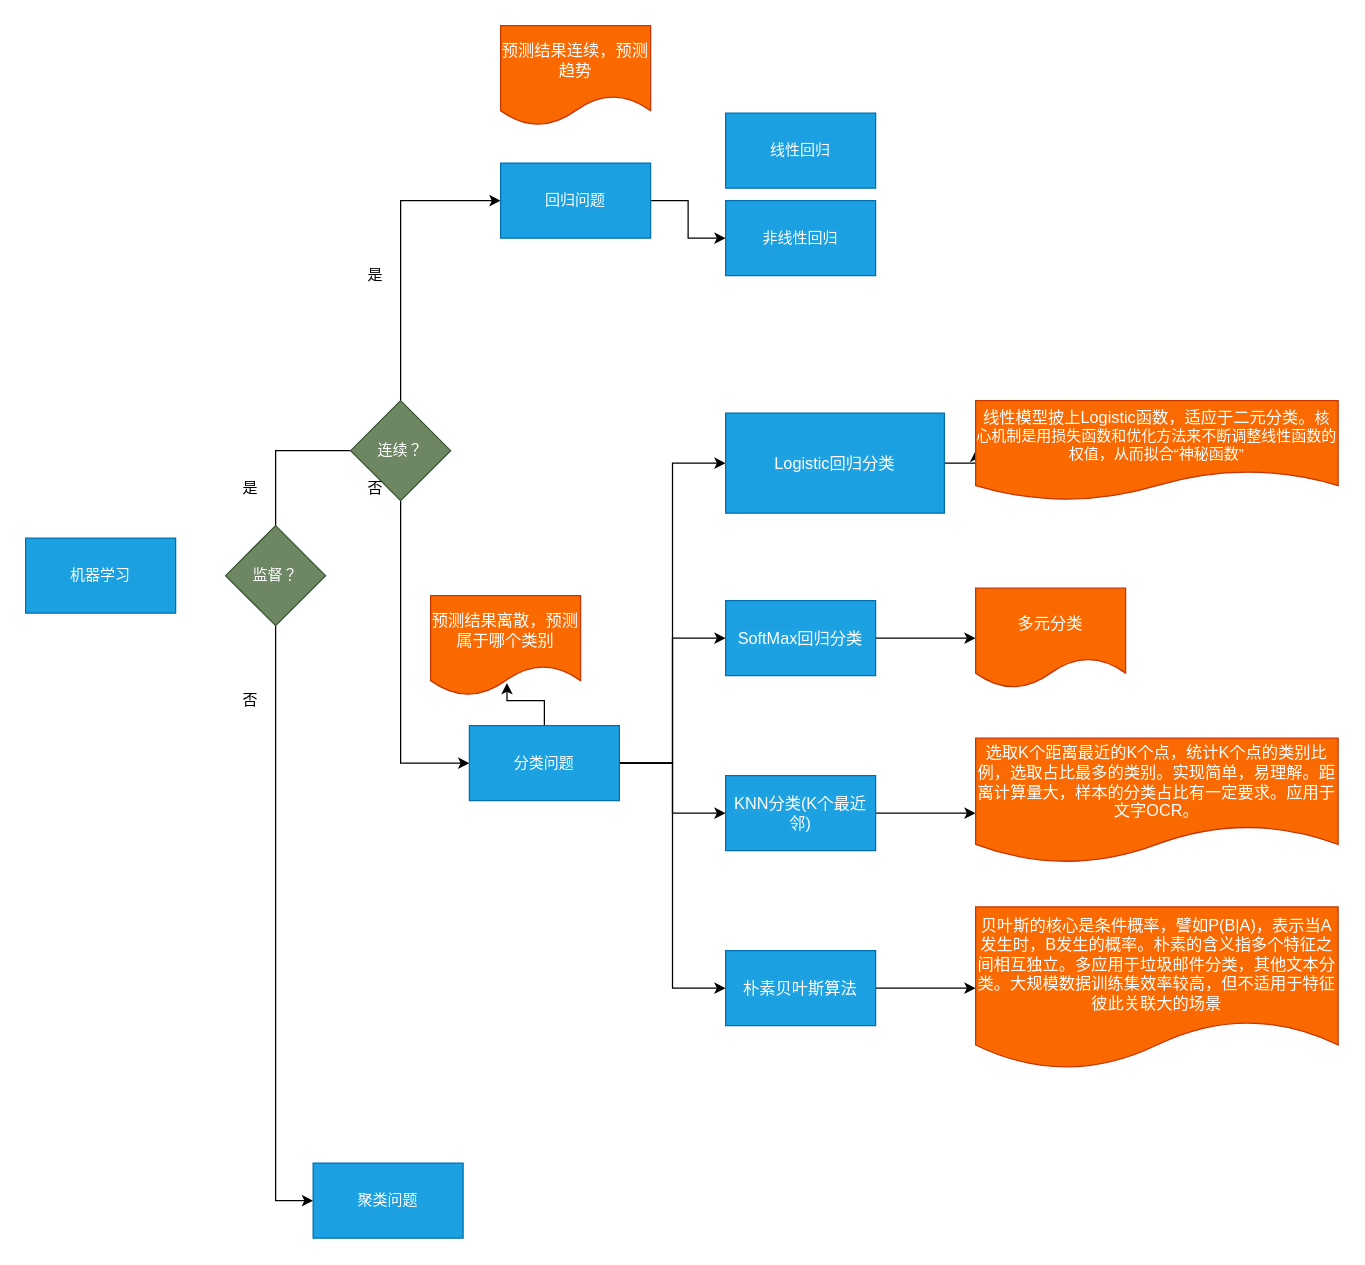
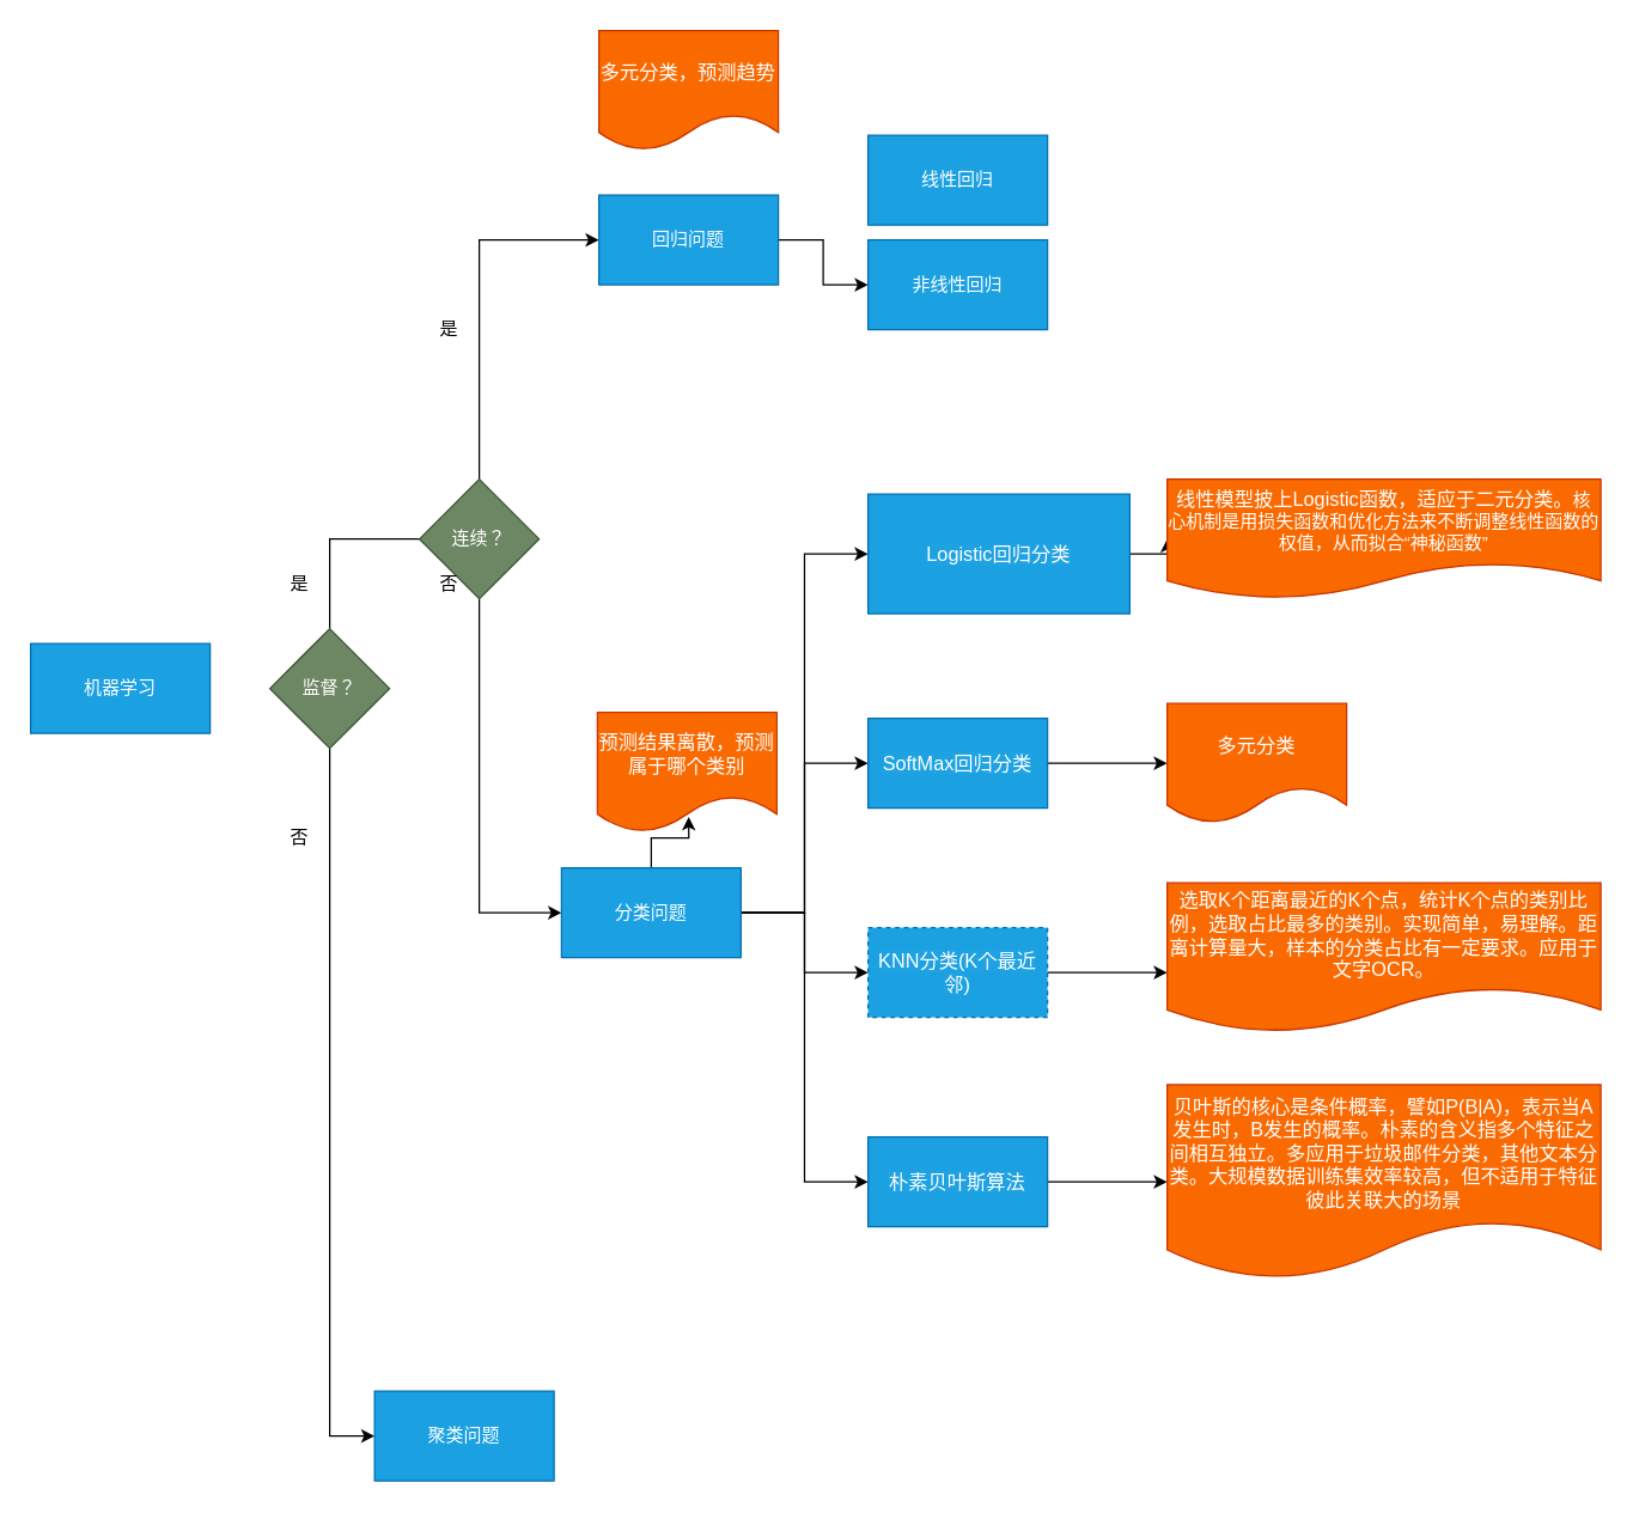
  <mxCell id="0" />
  <mxCell id="1" parent="0" />
  <mxCell id="2" value="机器学习" style="rounded=0;whiteSpace=wrap;html=1;fillColor=#1ba1e2;strokeColor=#006EAF;fontColor=#ffffff;" vertex="1" parent="1"><mxGeometry x="20" y="430" width="120" height="60" as="geometry" /></mxCell>
  <mxCell id="3" value="" style="edgeStyle=orthogonalEdgeStyle;rounded=0;orthogonalLoop=1;jettySize=auto;html=1;exitX=0.5;exitY=0;exitDx=0;exitDy=0;entryX=0;entryY=0.5;entryDx=0;entryDy=0;endArrow=none;" edge="1" parent="1" source="5" target="8"><mxGeometry relative="1" as="geometry" /></mxCell>
  <mxCell id="4" style="edgeStyle=orthogonalEdgeStyle;rounded=0;orthogonalLoop=1;jettySize=auto;html=1;exitX=0.5;exitY=1;exitDx=0;exitDy=0;entryX=0;entryY=0.5;entryDx=0;entryDy=0;" edge="1" parent="1" source="5" target="10"><mxGeometry relative="1" as="geometry" /></mxCell>
  <mxCell id="5" value="监督？" style="rhombus;whiteSpace=wrap;html=1;fillColor=#6d8764;strokeColor=#3A5431;fontColor=#ffffff;" vertex="1" parent="1"><mxGeometry x="180" y="420" width="80" height="80" as="geometry" /></mxCell>
  <mxCell id="6" style="edgeStyle=orthogonalEdgeStyle;rounded=0;orthogonalLoop=1;jettySize=auto;html=1;exitX=0.5;exitY=0;exitDx=0;exitDy=0;entryX=0;entryY=0.5;entryDx=0;entryDy=0;" edge="1" parent="1" source="8" target="13"><mxGeometry relative="1" as="geometry" /></mxCell>
  <mxCell id="7" style="edgeStyle=orthogonalEdgeStyle;rounded=0;orthogonalLoop=1;jettySize=auto;html=1;exitX=0.5;exitY=1;exitDx=0;exitDy=0;entryX=0;entryY=0.5;entryDx=0;entryDy=0;" edge="1" parent="1" source="8" target="19"><mxGeometry relative="1" as="geometry" /></mxCell>
  <mxCell id="8" value="连续？" style="rhombus;whiteSpace=wrap;html=1;fillColor=#6d8764;strokeColor=#3A5431;fontColor=#ffffff;" vertex="1" parent="1"><mxGeometry x="280" y="320" width="80" height="80" as="geometry" /></mxCell>
  <mxCell id="9" value="是" style="text;html=1;strokeColor=none;fillColor=none;align=center;verticalAlign=middle;whiteSpace=wrap;rounded=0;" vertex="1" parent="1"><mxGeometry x="180" y="380" width="40" height="20" as="geometry" /></mxCell>
  <mxCell id="10" value="聚类问题" style="rounded=0;whiteSpace=wrap;html=1;fillColor=#1ba1e2;strokeColor=#006EAF;fontColor=#ffffff;" vertex="1" parent="1"><mxGeometry x="250" y="930" width="120" height="60" as="geometry" /></mxCell>
  <mxCell id="11" value="否" style="text;html=1;strokeColor=none;fillColor=none;align=center;verticalAlign=middle;whiteSpace=wrap;rounded=0;" vertex="1" parent="1"><mxGeometry x="180" y="550" width="40" height="20" as="geometry" /></mxCell>
  <mxCell id="12" style="edgeStyle=orthogonalEdgeStyle;rounded=0;orthogonalLoop=1;jettySize=auto;html=1;exitX=1;exitY=0.5;exitDx=0;exitDy=0;entryX=0;entryY=0.5;entryDx=0;entryDy=0;" edge="1" parent="1" source="13" target="23"><mxGeometry relative="1" as="geometry" /></mxCell>
  <mxCell id="13" value="回归问题" style="rounded=0;whiteSpace=wrap;html=1;fillColor=#1ba1e2;strokeColor=#006EAF;fontColor=#ffffff;" vertex="1" parent="1"><mxGeometry x="400" y="130" width="120" height="60" as="geometry" /></mxCell>
  <mxCell id="14" style="edgeStyle=orthogonalEdgeStyle;rounded=0;orthogonalLoop=1;jettySize=auto;html=1;exitX=1;exitY=0.5;exitDx=0;exitDy=0;entryX=0;entryY=0.5;entryDx=0;entryDy=0;" edge="1" parent="1" source="19" target="29"><mxGeometry relative="1" as="geometry" /></mxCell>
  <mxCell id="15" style="edgeStyle=orthogonalEdgeStyle;rounded=0;orthogonalLoop=1;jettySize=auto;html=1;exitX=1;exitY=0.5;exitDx=0;exitDy=0;entryX=0;entryY=0.5;entryDx=0;entryDy=0;" edge="1" parent="1" source="19" target="27"><mxGeometry relative="1" as="geometry" /></mxCell>
  <mxCell id="16" style="edgeStyle=orthogonalEdgeStyle;rounded=0;orthogonalLoop=1;jettySize=auto;html=1;exitX=1;exitY=0.5;exitDx=0;exitDy=0;entryX=0;entryY=0.5;entryDx=0;entryDy=0;" edge="1" parent="1" source="19" target="25"><mxGeometry relative="1" as="geometry" /></mxCell>
  <mxCell id="17" style="edgeStyle=orthogonalEdgeStyle;rounded=0;orthogonalLoop=1;jettySize=auto;html=1;exitX=1;exitY=0.5;exitDx=0;exitDy=0;entryX=0;entryY=0.5;entryDx=0;entryDy=0;" edge="1" parent="1" source="19" target="31"><mxGeometry relative="1" as="geometry" /></mxCell>
  <mxCell id="18" style="edgeStyle=orthogonalEdgeStyle;rounded=0;orthogonalLoop=1;jettySize=auto;html=1;exitX=0.5;exitY=0;exitDx=0;exitDy=0;entryX=0.509;entryY=0.874;entryDx=0;entryDy=0;entryPerimeter=0;" edge="1" parent="1" source="19" target="36"><mxGeometry relative="1" as="geometry" /></mxCell>
  <mxCell id="19" value="分类问题" style="rounded=0;whiteSpace=wrap;html=1;fillColor=#1ba1e2;strokeColor=#006EAF;fontColor=#ffffff;" vertex="1" parent="1"><mxGeometry x="375" y="580" width="120" height="60" as="geometry" /></mxCell>
  <mxCell id="20" value="是" style="text;html=1;strokeColor=none;fillColor=none;align=center;verticalAlign=middle;whiteSpace=wrap;rounded=0;" vertex="1" parent="1"><mxGeometry x="280" y="210" width="40" height="20" as="geometry" /></mxCell>
  <mxCell id="21" value="否" style="text;html=1;strokeColor=none;fillColor=none;align=center;verticalAlign=middle;whiteSpace=wrap;rounded=0;" vertex="1" parent="1"><mxGeometry x="280" y="380" width="40" height="20" as="geometry" /></mxCell>
  <mxCell id="22" value="线性回归" style="rounded=0;whiteSpace=wrap;html=1;fillColor=#1ba1e2;strokeColor=#006EAF;fontColor=#ffffff;" vertex="1" parent="1"><mxGeometry x="580" y="90" width="120" height="60" as="geometry" /></mxCell>
  <mxCell id="23" value="非线性回归" style="rounded=0;whiteSpace=wrap;html=1;fillColor=#1ba1e2;strokeColor=#006EAF;fontColor=#ffffff;" vertex="1" parent="1"><mxGeometry x="580" y="160" width="120" height="60" as="geometry" /></mxCell>
  <mxCell id="24" style="edgeStyle=orthogonalEdgeStyle;rounded=0;orthogonalLoop=1;jettySize=auto;html=1;exitX=1;exitY=0.5;exitDx=0;exitDy=0;entryX=0;entryY=0.5;entryDx=0;entryDy=0;entryPerimeter=0;" edge="1" parent="1" source="25"><mxGeometry relative="1" as="geometry"><mxPoint x="780" y="360" as="targetPoint" /></mxGeometry></mxCell>
  <mxCell id="25" value="&lt;span style=&quot;font-size: 13px ; background-color: rgba(255 , 255 , 255 , 0.01)&quot;&gt;&lt;font color=&quot;#ffffff&quot;&gt;Logistic回归分类&lt;/font&gt;&lt;/span&gt;" style="rounded=0;whiteSpace=wrap;html=1;fillColor=#1ba1e2;strokeColor=#006EAF;fontColor=#ffffff;" vertex="1" parent="1"><mxGeometry x="580" y="330" width="175" height="80" as="geometry" /></mxCell>
  <mxCell id="26" style="edgeStyle=orthogonalEdgeStyle;rounded=0;orthogonalLoop=1;jettySize=auto;html=1;exitX=1;exitY=0.5;exitDx=0;exitDy=0;entryX=0;entryY=0.5;entryDx=0;entryDy=0;entryPerimeter=0;" edge="1" parent="1" source="27"><mxGeometry relative="1" as="geometry"><mxPoint x="780" y="510" as="targetPoint" /></mxGeometry></mxCell>
  <mxCell id="27" value="&lt;span style=&quot;font-size: 13px ; background-color: rgba(255 , 255 , 255 , 0.01)&quot;&gt;&lt;font color=&quot;#ffffff&quot;&gt;SoftMax回归分类&lt;/font&gt;&lt;/span&gt;" style="rounded=0;whiteSpace=wrap;html=1;fillColor=#1ba1e2;strokeColor=#006EAF;fontColor=#ffffff;" vertex="1" parent="1"><mxGeometry x="580" y="480" width="120" height="60" as="geometry" /></mxCell>
  <mxCell id="28" style="edgeStyle=orthogonalEdgeStyle;rounded=0;orthogonalLoop=1;jettySize=auto;html=1;exitX=1;exitY=0.5;exitDx=0;exitDy=0;entryX=0;entryY=0.5;entryDx=0;entryDy=0;entryPerimeter=0;" edge="1" parent="1" source="29"><mxGeometry relative="1" as="geometry"><mxPoint x="780" y="650" as="targetPoint" /></mxGeometry></mxCell>
- <mxCell id="29" value="&lt;span style=&quot;font-size: 13px ; background-color: rgba(255 , 255 , 255 , 0.01)&quot;&gt;&lt;font color=&quot;#ffffff&quot;&gt;KNN分类(K个最近邻)&lt;/font&gt;&lt;/span&gt;" style="rounded=0;whiteSpace=wrap;html=1;fillColor=#1ba1e2;strokeColor=#006EAF;fontColor=#ffffff;" vertex="1" parent="1"><mxGeometry x="580" y="620" width="120" height="60" as="geometry" /></mxCell>
+ <mxCell id="29" value="&lt;span style=&quot;font-size: 13px ; background-color: rgba(255 , 255 , 255 , 0.01)&quot;&gt;&lt;font color=&quot;#ffffff&quot;&gt;KNN分类(K个最近邻)&lt;/font&gt;&lt;/span&gt;" style="rounded=0;whiteSpace=wrap;html=1;fillColor=#1ba1e2;strokeColor=#006EAF;fontColor=#ffffff;dashed=1;" vertex="1" parent="1"><mxGeometry x="580" y="620" width="120" height="60" as="geometry" /></mxCell>
  <mxCell id="30" style="edgeStyle=orthogonalEdgeStyle;rounded=0;orthogonalLoop=1;jettySize=auto;html=1;exitX=1;exitY=0.5;exitDx=0;exitDy=0;entryX=0;entryY=0.5;entryDx=0;entryDy=0;" edge="1" parent="1" source="31" target="37"><mxGeometry relative="1" as="geometry" /></mxCell>
  <mxCell id="31" value="&lt;span style=&quot;font-size: 13px ; background-color: rgba(255 , 255 , 255 , 0.01)&quot;&gt;&lt;font color=&quot;#ffffff&quot;&gt;朴素贝叶斯算法&lt;/font&gt;&lt;/span&gt;" style="rounded=0;whiteSpace=wrap;html=1;fillColor=#1ba1e2;strokeColor=#006EAF;fontColor=#ffffff;" vertex="1" parent="1"><mxGeometry x="580" y="760" width="120" height="60" as="geometry" /></mxCell>
  <mxCell id="32" value="&lt;span style=&quot;color: rgb(255 , 255 , 255) ; font-size: 13px ; background-color: rgba(255 , 255 , 255 , 0.01)&quot;&gt;选取K个距离最近的K个点，统计K个点的类别比例，选取占比最多的类别。实现简单，易理解。距离计算量大，样本的分类占比有一定要求。应用于文字OCR。&lt;/span&gt;" style="shape=document;whiteSpace=wrap;html=1;boundedLbl=1;fillColor=#fa6800;strokeColor=#C73500;fontColor=#ffffff;" vertex="1" parent="1"><mxGeometry x="780" y="590" width="290" height="100" as="geometry" /></mxCell>
  <mxCell id="33" value="&lt;span style=&quot;color: rgb(255 , 255 , 255) ; font-size: 13px ; background-color: rgba(255 , 255 , 255 , 0.01)&quot;&gt;多元分类&lt;/span&gt;" style="shape=document;whiteSpace=wrap;html=1;boundedLbl=1;fillColor=#fa6800;strokeColor=#C73500;fontColor=#ffffff;" vertex="1" parent="1"><mxGeometry x="780" y="470" width="120" height="80" as="geometry" /></mxCell>
  <mxCell id="34" value="&lt;span style=&quot;color: rgb(255 , 255 , 255) ; font-size: 13px ; background-color: rgba(255 , 255 , 255 , 0.01)&quot;&gt;线性模型披上Logistic函数，适应于二元分类。&lt;/span&gt;&lt;span style=&quot;color: rgb(255 , 255 , 255) ; font-size: inherit&quot;&gt;核心机制是用损失函数和优化方法来不断调整线性函数的权值，从而拟合“神秘函数”&lt;/span&gt;" style="shape=document;whiteSpace=wrap;html=1;boundedLbl=1;fillColor=#fa6800;strokeColor=#C73500;fontColor=#ffffff;" vertex="1" parent="1"><mxGeometry x="780" y="320" width="290" height="80" as="geometry" /></mxCell>
- <mxCell id="35" value="&lt;span style=&quot;color: rgb(255 , 255 , 255) ; font-size: 13px ; background-color: rgba(255 , 255 , 255 , 0.01)&quot;&gt;预测结果连续，预测趋势&lt;/span&gt;" style="shape=document;whiteSpace=wrap;html=1;boundedLbl=1;fillColor=#fa6800;strokeColor=#C73500;fontColor=#ffffff;" vertex="1" parent="1"><mxGeometry x="400" y="20" width="120" height="80" as="geometry" /></mxCell>
- <mxCell id="36" value="&lt;span style=&quot;color: rgb(255 , 255 , 255) ; font-size: 13px ; background-color: rgba(255 , 255 , 255 , 0.01)&quot;&gt;预测结果离散，预测属于哪个类别&lt;/span&gt;" style="shape=document;whiteSpace=wrap;html=1;boundedLbl=1;fillColor=#fa6800;strokeColor=#C73500;fontColor=#ffffff;" vertex="1" parent="1"><mxGeometry x="344" y="476" width="120" height="80" as="geometry" /></mxCell>
+ <mxCell id="35" value="&lt;span style=&quot;color: rgb(255 , 255 , 255) ; font-size: 13px ; background-color: rgba(255 , 255 , 255 , 0.01)&quot;&gt;多元分类，预测趋势&lt;/span&gt;" style="shape=document;whiteSpace=wrap;html=1;boundedLbl=1;fillColor=#fa6800;strokeColor=#C73500;fontColor=#ffffff;" vertex="1" parent="1"><mxGeometry x="400" y="20" width="120" height="80" as="geometry" /></mxCell>
+ <mxCell id="36" value="&lt;span style=&quot;color: rgb(255 , 255 , 255) ; font-size: 13px ; background-color: rgba(255 , 255 , 255 , 0.01)&quot;&gt;预测结果离散，预测属于哪个类别&lt;/span&gt;" style="shape=document;whiteSpace=wrap;html=1;boundedLbl=1;fillColor=#fa6800;strokeColor=#C73500;fontColor=#ffffff;" vertex="1" parent="1"><mxGeometry x="399" y="476" width="120" height="80" as="geometry" /></mxCell>
  <mxCell id="37" value="&lt;span style=&quot;font-size: 13px ; background-color: rgba(255 , 255 , 255 , 0.01)&quot;&gt;&lt;font color=&quot;#ffffff&quot;&gt;贝叶斯的核心是条件概率，譬如P(B|A)，表示当A发生时，B发生的概率。朴素的含义指多个特征之间相互独立。多应用于垃圾邮件分类，其他文本分类。大规模数据训练集效率较高，但不适用于特征彼此关联大的场景&lt;/font&gt;&lt;/span&gt;" style="shape=document;whiteSpace=wrap;html=1;boundedLbl=1;fillColor=#fa6800;strokeColor=#C73500;fontColor=#ffffff;" vertex="1" parent="1"><mxGeometry x="780" y="725" width="290" height="130" as="geometry" /></mxCell>
